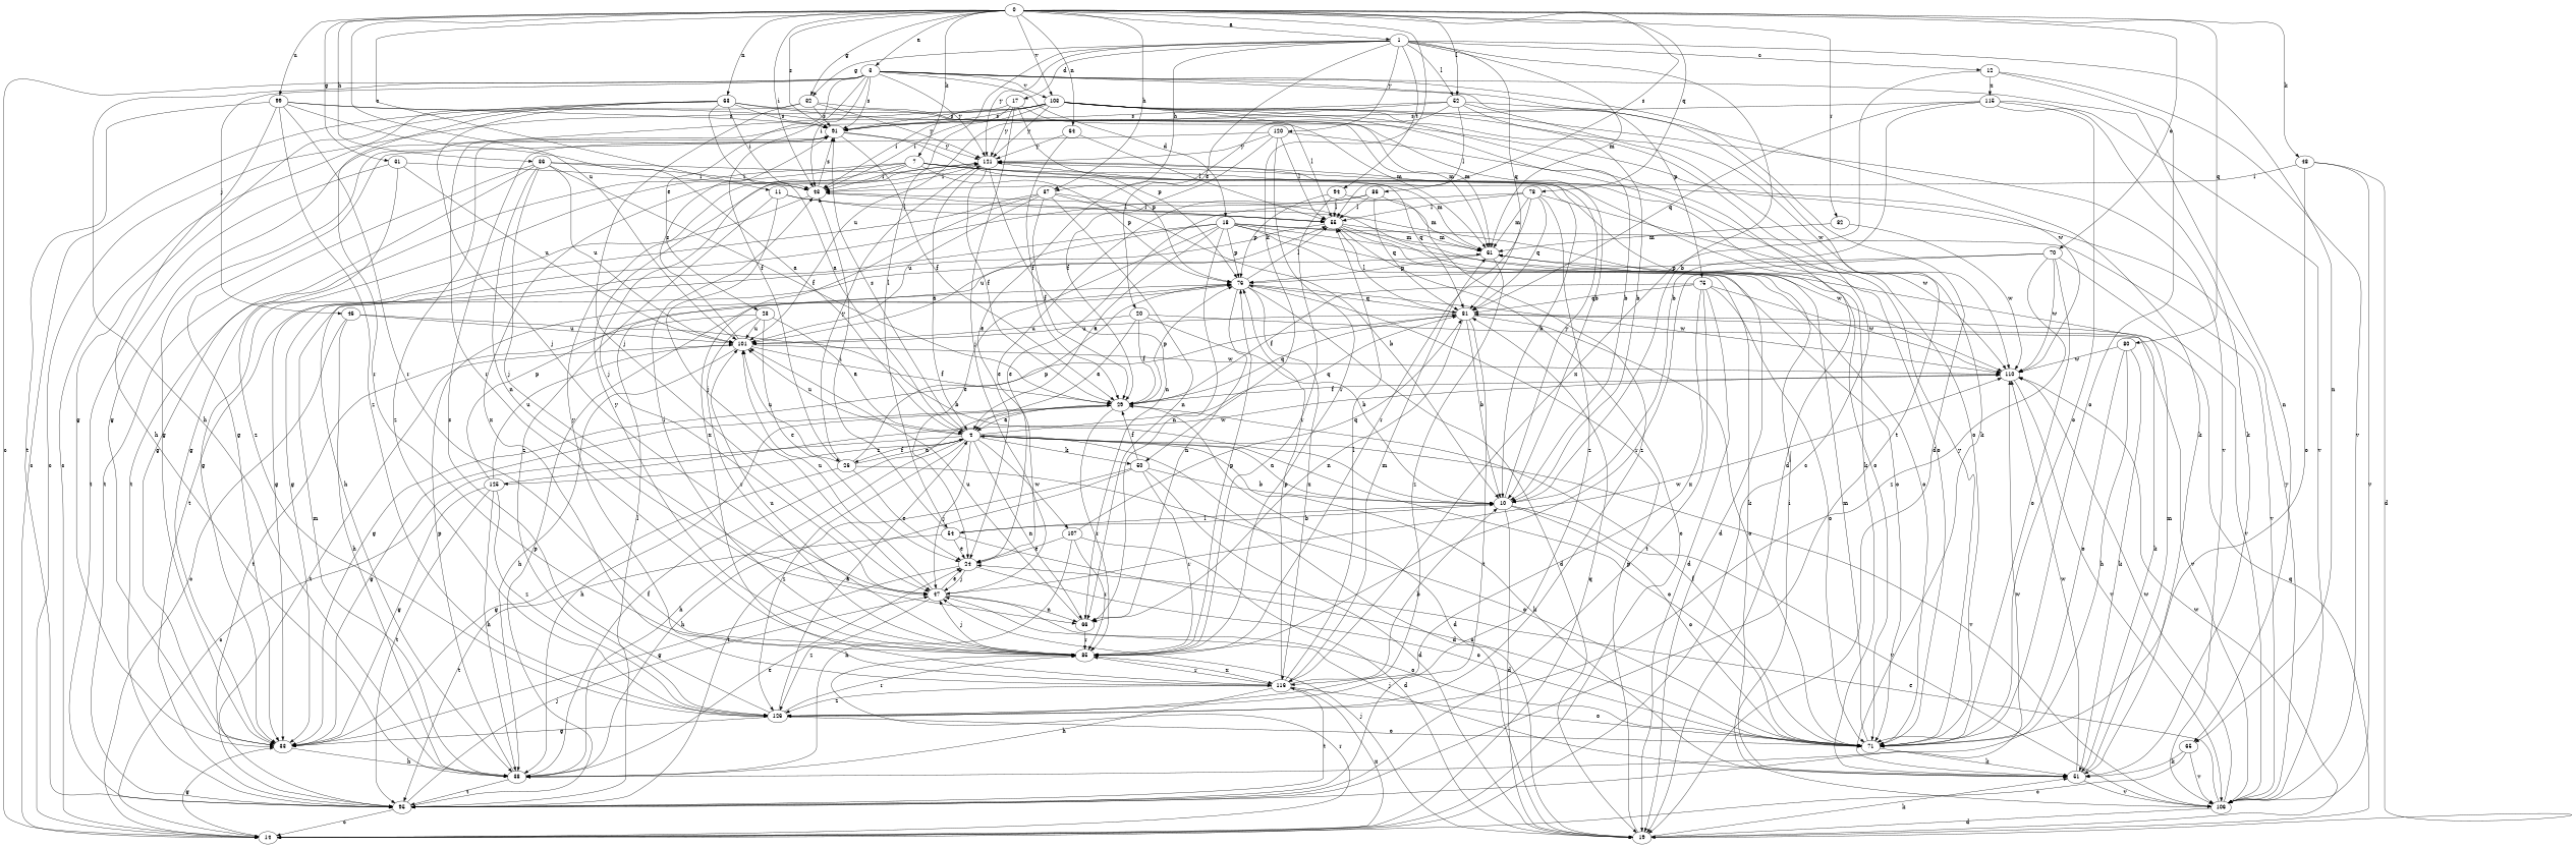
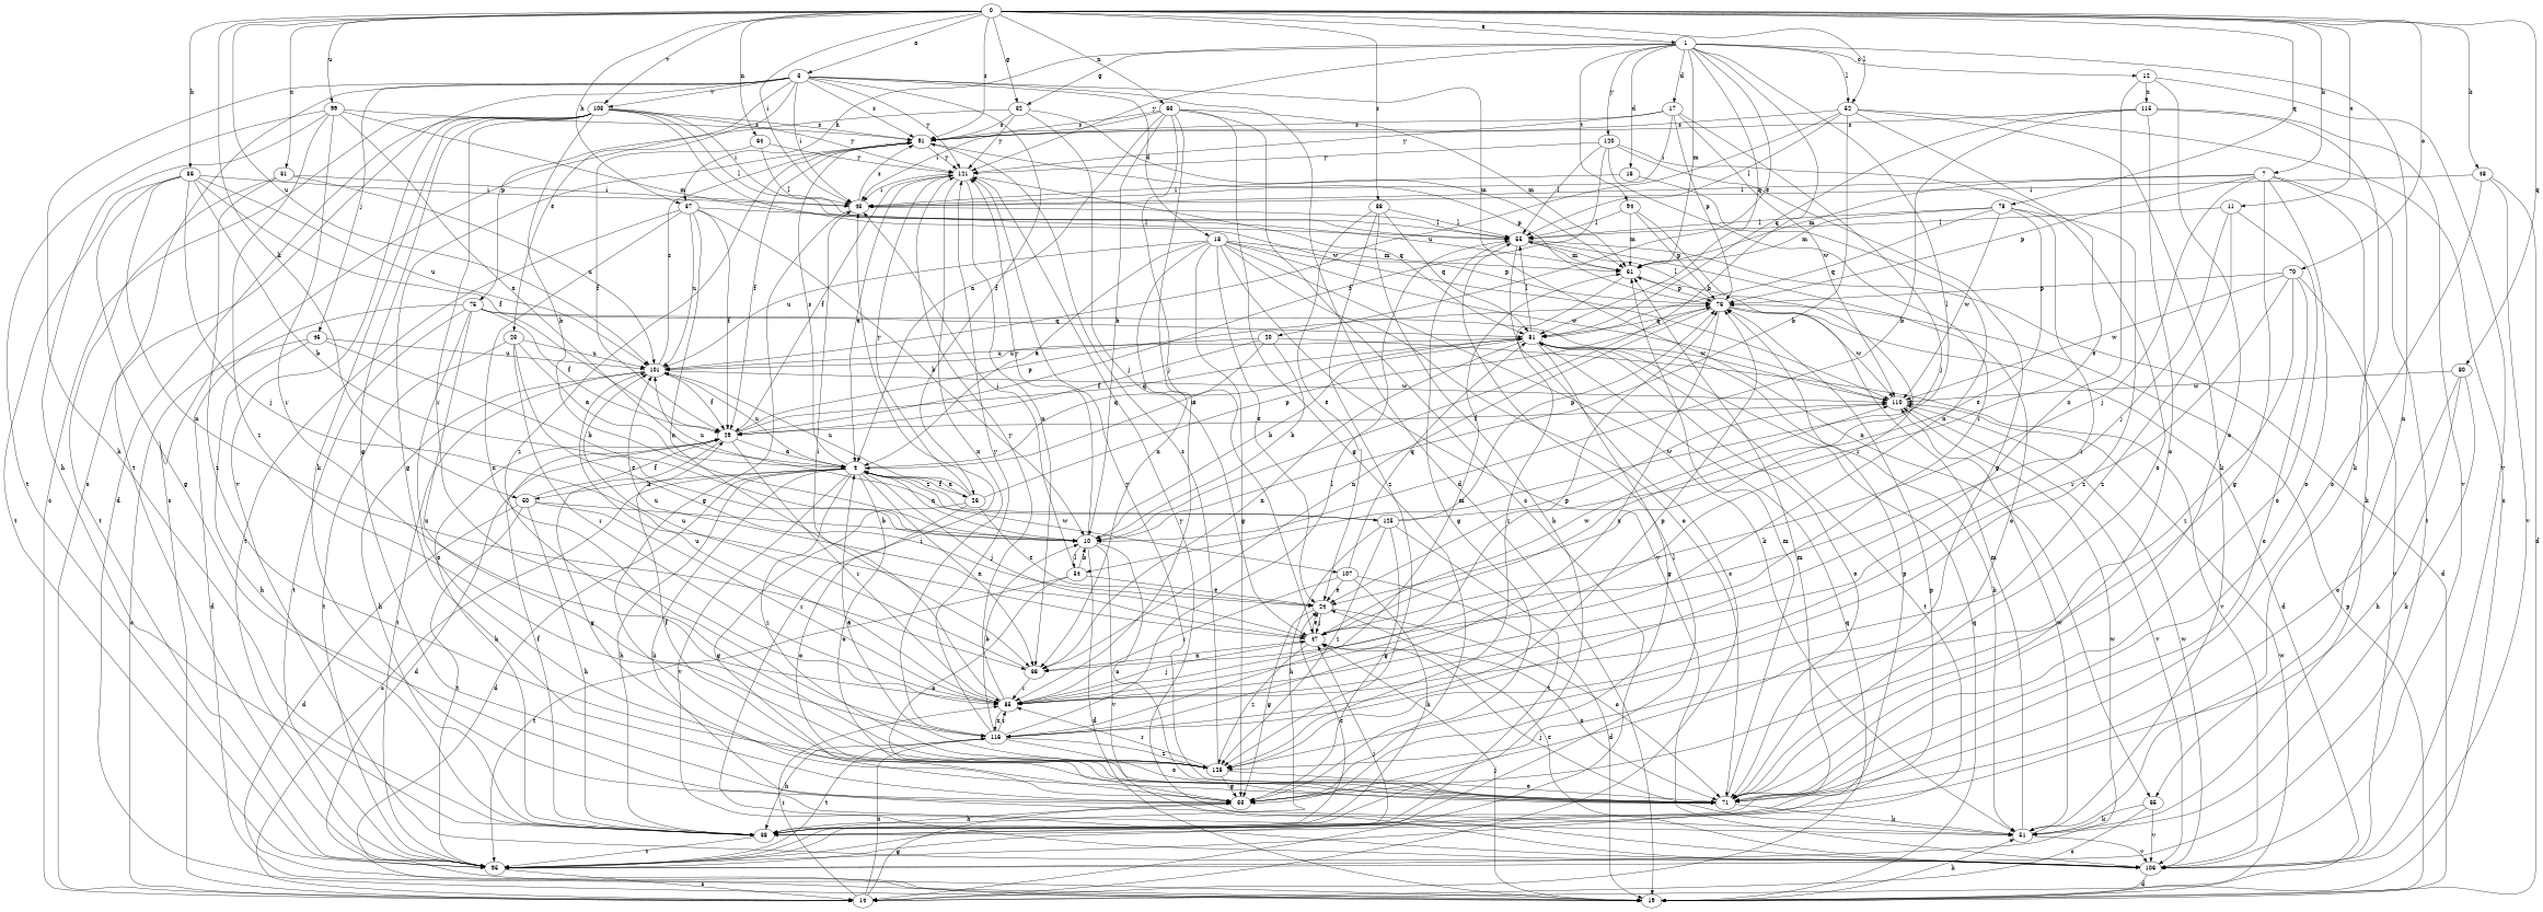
  strict digraph {
    0
    1
    3
    7
    11
    31
    32
    36
    37
    43
    48
    50
    52
    63
    64
    70
    78
    80
-   82
    86
    91
    99
    101
    103
    10
    12
+   16
    17
    20
    54
    61
    65
    81
    94
    120
    121
    14
    18
    19
    23
    26
    38
    46
    75
    95
    47
    51
    71
    33
    76
    126
    55
    66
    29
    116
    106
    85
    24
    4
    110
    115
    107
    125
    0 -> 1 [label=a]
    0 -> 3 [label=a]
    0 -> 7 [label=k]
    0 -> 11 [label=c]
-   0 -> 31 [label=g]
+   0 -> 31 [label=x]
    0 -> 32 [label=g]
    0 -> 36 [label=h]
    0 -> 37 [label=h]
    0 -> 43 [label=i]
    0 -> 48 [label=k]
    0 -> 50 [label=k]
    0 -> 52 [label=l]
    0 -> 63 [label=n]
    0 -> 64 [label=n]
    0 -> 70 [label=o]
    0 -> 78 [label=q]
    0 -> 80 [label=q]
-   0 -> 82 [label=r]
    0 -> 86 [label=s]
    0 -> 91 [label=s]
    0 -> 99 [label=u]
    0 -> 101 [label=u]
    0 -> 103 [label=v]
    1 -> 32 [label=g]
    1 -> 37 [label=h]
    1 -> 52 [label=l]
    1 -> 10 [label=b]
    1 -> 12 [label=c]
+   1 -> 16 [label=d]
    1 -> 17 [label=d]
    1 -> 20 [label=e]
    1 -> 54 [label=l]
    1 -> 61 [label=m]
    1 -> 65 [label=n]
    1 -> 81 [label=q]
    1 -> 94 [label=t]
    1 -> 120 [label=y]
    1 -> 121 [label=y]
    3 -> 43 [label=i]
    3 -> 91 [label=s]
    3 -> 103 [label=v]
    3 -> 65 [label=n]
    3 -> 121 [label=y]
    3 -> 14 [label=c]
    3 -> 18 [label=d]
    3 -> 19 [label=d]
    3 -> 23 [label=e]
    3 -> 26 [label=f]
    3 -> 38 [label=h]
    3 -> 46 [label=j]
    3 -> 75 [label=p]
    3 -> 95 [label=t]
    7 -> 43 [label=i]
    7 -> 61 [label=m]
    7 -> 95 [label=t]
    7 -> 47 [label=j]
    7 -> 51 [label=k]
    7 -> 71 [label=o]
    7 -> 33 [label=g]
    7 -> 76 [label=p]
    11 -> 47 [label=j]
    11 -> 71 [label=o]
    11 -> 126 [label=z]
    11 -> 55 [label=l]
    31 -> 43 [label=i]
    31 -> 101 [label=u]
    31 -> 95 [label=t]
    31 -> 126 [label=z]
    32 -> 91 [label=s]
    32 -> 61 [label=m]
    32 -> 121 [label=y]
    32 -> 14 [label=c]
    32 -> 47 [label=j]
    36 -> 43 [label=i]
    36 -> 101 [label=u]
    36 -> 10 [label=b]
    36 -> 95 [label=t]
    36 -> 47 [label=j]
    36 -> 33 [label=g]
    36 -> 66 [label=n]
    36 -> 29 [label=f]
    37 -> 101 [label=u]
    37 -> 10 [label=b]
    37 -> 95 [label=t]
    37 -> 55 [label=l]
    37 -> 66 [label=n]
    37 -> 29 [label=f]
    37 -> 116 [label=x]
    43 -> 91 [label=s]
    43 -> 33 [label=g]
    43 -> 55 [label=l]
    48 -> 43 [label=i]
    48 -> 19 [label=d]
    48 -> 71 [label=o]
    48 -> 106 [label=v]
    50 -> 10 [label=b]
    50 -> 19 [label=d]
    50 -> 38 [label=h]
    50 -> 95 [label=t]
    50 -> 29 [label=f]
    50 -> 85 [label=r]
    52 -> 91 [label=s]
    52 -> 101 [label=u]
    52 -> 10 [label=b]
    52 -> 14 [label=c]
    52 -> 51 [label=k]
    52 -> 55 [label=l]
    52 -> 24 [label=e]
    63 -> 43 [label=i]
    63 -> 91 [label=s]
    63 -> 10 [label=b]
    63 -> 61 [label=m]
    63 -> 14 [label=c]
    63 -> 47 [label=j]
    63 -> 33 [label=g]
    63 -> 85 [label=r]
    63 -> 4 [label=a]
    64 -> 121 [label=y]
    64 -> 55 [label=l]
    64 -> 29 [label=f]
    70 -> 71 [label=o]
    70 -> 76 [label=p]
    70 -> 126 [label=z]
    70 -> 106 [label=v]
    70 -> 85 [label=r]
    70 -> 110 [label=w]
    78 -> 61 [label=m]
    78 -> 81 [label=q]
    78 -> 126 [label=z]
    78 -> 55 [label=l]
    78 -> 85 [label=r]
    78 -> 24 [label=e]
    78 -> 110 [label=w]
    80 -> 38 [label=h]
    80 -> 51 [label=k]
    80 -> 71 [label=o]
    80 -> 110 [label=w]
-   82 -> 61 [label=m]
-   82 -> 110 [label=w]
    86 -> 81 [label=q]
    86 -> 38 [label=h]
    86 -> 126 [label=z]
    86 -> 55 [label=l]
    86 -> 24 [label=e]
    91 -> 121 [label=y]
    91 -> 33 [label=g]
    91 -> 76 [label=p]
    91 -> 126 [label=z]
    91 -> 29 [label=f]
    99 -> 91 [label=s]
    99 -> 61 [label=m]
    99 -> 38 [label=h]
    99 -> 95 [label=t]
    99 -> 126 [label=z]
    99 -> 85 [label=r]
    99 -> 4 [label=a]
    101 -> 91 [label=s]
    101 -> 38 [label=h]
    101 -> 95 [label=t]
    101 -> 29 [label=f]
    101 -> 110 [label=w]
    103 -> 43 [label=i]
    103 -> 91 [label=s]
    103 -> 10 [label=b]
    103 -> 121 [label=y]
    103 -> 14 [label=c]
    103 -> 19 [label=d]
    103 -> 51 [label=k]
    103 -> 33 [label=g]
    103 -> 55 [label=l]
    103 -> 106 [label=v]
    103 -> 85 [label=r]
    103 -> 110 [label=w]
    10 -> 54 [label=l]
    10 -> 121 [label=y]
    10 -> 19 [label=d]
    10 -> 71 [label=o]
    10 -> 106 [label=v]
    10 -> 4 [label=a]
    12 -> 71 [label=o]
    12 -> 116 [label=x]
    12 -> 106 [label=v]
    12 -> 115 [label=x]
+   16 -> 43 [label=i]
+   16 -> 66 [label=n]
    17 -> 43 [label=i]
    17 -> 91 [label=s]
    17 -> 121 [label=y]
    17 -> 47 [label=j]
    17 -> 76 [label=p]
    17 -> 110 [label=w]
    20 -> 101 [label=u]
    20 -> 10 [label=b]
    20 -> 29 [label=f]
    20 -> 106 [label=v]
    20 -> 4 [label=a]
    54 -> 43 [label=i]
    54 -> 10 [label=b]
    54 -> 95 [label=t]
    54 -> 71 [label=o]
    54 -> 24 [label=e]
    61 -> 76 [label=p]
    61 -> 126 [label=z]
    65 -> 14 [label=c]
    65 -> 51 [label=k]
    65 -> 106 [label=v]
    81 -> 101 [label=u]
    81 -> 10 [label=b]
    81 -> 95 [label=t]
    81 -> 51 [label=k]
    81 -> 71 [label=o]
    81 -> 33 [label=g]
    81 -> 55 [label=l]
    81 -> 66 [label=n]
    94 -> 61 [label=m]
    94 -> 76 [label=p]
    94 -> 55 [label=l]
    94 -> 85 [label=r]
    120 -> 121 [label=y]
    120 -> 71 [label=o]
    120 -> 33 [label=g]
    120 -> 55 [label=l]
    120 -> 29 [label=f]
    120 -> 85 [label=r]
    121 -> 43 [label=i]
    121 -> 81 [label=q]
    121 -> 66 [label=n]
    121 -> 29 [label=f]
    121 -> 116 [label=x]
    121 -> 4 [label=a]
    14 -> 81 [label=q]
    14 -> 33 [label=g]
    14 -> 116 [label=x]
    14 -> 85 [label=r]
    18 -> 101 [label=u]
    18 -> 61 [label=m]
    18 -> 51 [label=k]
    18 -> 71 [label=o]
    18 -> 33 [label=g]
    18 -> 76 [label=p]
    18 -> 66 [label=n]
    18 -> 106 [label=v]
    18 -> 24 [label=e]
    18 -> 4 [label=a]
    18 -> 110 [label=w]
    19 -> 81 [label=q]
    19 -> 47 [label=j]
    19 -> 51 [label=k]
    19 -> 76 [label=p]
    19 -> 110 [label=w]
    23 -> 101 [label=u]
    23 -> 95 [label=t]
    23 -> 85 [label=r]
    23 -> 24 [label=e]
    23 -> 4 [label=a]
    26 -> 101 [label=u]
    26 -> 121 [label=y]
    26 -> 71 [label=o]
    26 -> 33 [label=g]
    26 -> 76 [label=p]
    26 -> 24 [label=e]
    26 -> 4 [label=a]
    38 -> 61 [label=m]
    38 -> 95 [label=t]
    38 -> 76 [label=p]
    38 -> 29 [label=f]
    38 -> 24 [label=e]
    46 -> 101 [label=u]
    46 -> 10 [label=b]
    46 -> 14 [label=c]
    46 -> 38 [label=h]
    75 -> 81 [label=q]
    75 -> 19 [label=d]
    75 -> 95 [label=t]
    75 -> 71 [label=o]
    75 -> 29 [label=f]
    75 -> 116 [label=x]
    75 -> 110 [label=w]
    95 -> 14 [label=c]
    95 -> 47 [label=j]
    95 -> 76 [label=p]
    95 -> 55 [label=l]
    95 -> 110 [label=w]
    47 -> 101 [label=u]
    47 -> 71 [label=o]
    47 -> 126 [label=z]
    47 -> 66 [label=n]
    47 -> 24 [label=e]
    47 -> 110 [label=w]
    51 -> 61 [label=m]
    51 -> 47 [label=j]
    51 -> 106 [label=v]
    51 -> 110 [label=w]
    71 -> 61 [label=m]
    71 -> 121 [label=y]
    71 -> 51 [label=k]
    71 -> 29 [label=f]
    33 -> 38 [label=h]
    76 -> 81 [label=q]
    76 -> 19 [label=d]
    76 -> 55 [label=l]
    76 -> 66 [label=n]
    76 -> 116 [label=x]
    76 -> 110 [label=w]
    126 -> 91 [label=s]
    126 -> 71 [label=o]
    126 -> 33 [label=g]
    126 -> 85 [label=r]
    126 -> 4 [label=a]
    55 -> 61 [label=m]
    55 -> 14 [label=c]
    55 -> 19 [label=d]
    55 -> 71 [label=o]
    55 -> 33 [label=g]
    66 -> 101 [label=u]
    66 -> 85 [label=r]
    29 -> 81 [label=q]
    29 -> 19 [label=d]
    29 -> 38 [label=h]
    29 -> 33 [label=g]
    29 -> 76 [label=p]
    29 -> 85 [label=r]
    29 -> 4 [label=a]
    116 -> 10 [label=b]
    116 -> 61 [label=m]
    116 -> 121 [label=y]
    116 -> 38 [label=h]
    116 -> 95 [label=t]
    116 -> 71 [label=o]
    116 -> 76 [label=p]
    116 -> 126 [label=z]
    116 -> 55 [label=l]
    116 -> 85 [label=r]
    106 -> 43 [label=i]
    106 -> 121 [label=y]
    106 -> 19 [label=d]
    106 -> 24 [label=e]
    106 -> 110 [label=w]
    85 -> 43 [label=i]
    85 -> 101 [label=u]
    85 -> 121 [label=y]
    85 -> 47 [label=j]
    85 -> 76 [label=p]
    85 -> 116 [label=x]
    24 -> 47 [label=j]
    24 -> 71 [label=o]
    24 -> 33 [label=g]
    4 -> 50 [label=k]
    4 -> 91 [label=s]
    4 -> 101 [label=u]
    4 -> 81 [label=q]
    4 -> 14 [label=c]
    4 -> 19 [label=d]
    4 -> 26 [label=f]
    4 -> 38 [label=h]
    4 -> 47 [label=j]
    4 -> 51 [label=k]
    4 -> 71 [label=o]
    4 -> 126 [label=z]
    4 -> 66 [label=n]
    4 -> 106 [label=v]
    4 -> 107 [label=w]
    4 -> 125 [label=z]
    110 -> 29 [label=f]
    110 -> 106 [label=v]
    115 -> 91 [label=s]
    115 -> 10 [label=b]
    115 -> 81 [label=q]
    115 -> 51 [label=k]
    115 -> 71 [label=o]
    115 -> 106 [label=v]
    107 -> 81 [label=q]
    107 -> 19 [label=d]
    107 -> 38 [label=h]
    107 -> 85 [label=r]
    107 -> 24 [label=e]
    125 -> 101 [label=u]
    125 -> 38 [label=h]
    125 -> 95 [label=t]
    125 -> 33 [label=g]
    125 -> 76 [label=p]
    125 -> 126 [label=z]
    125 -> 110 [label=w]
  }
